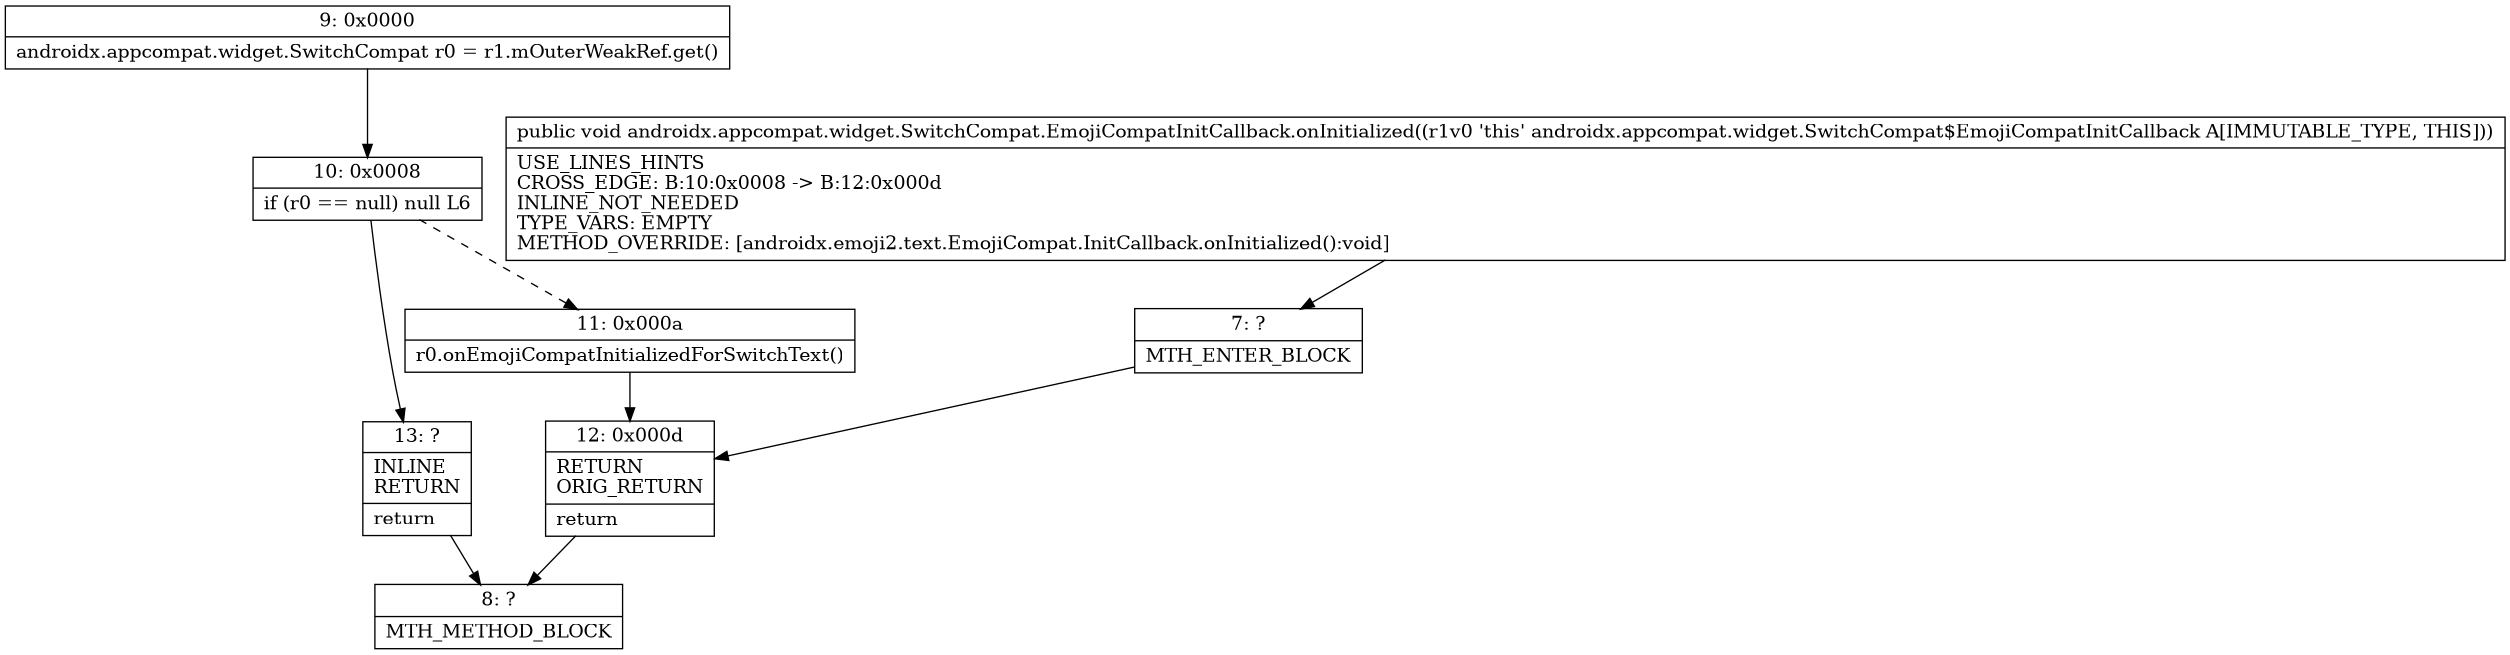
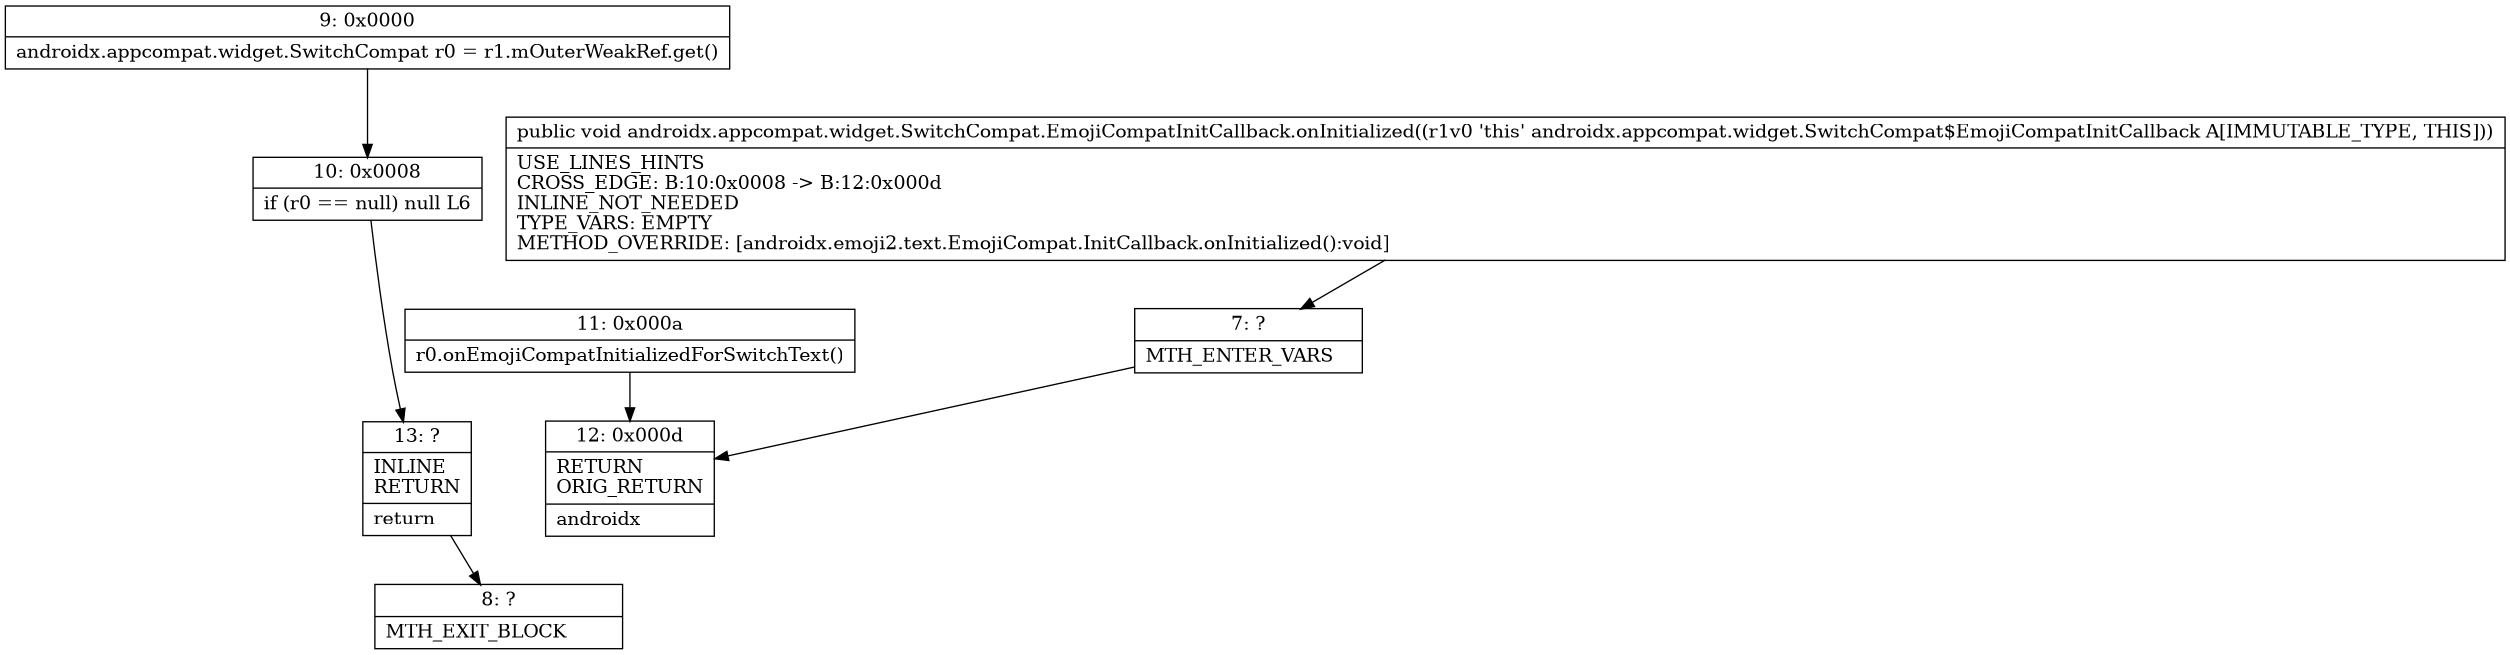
  digraph {
    node [shape=record]
-   n1 [label="{7\:\ ?|MTH_ENTER_BLOCK\l}"]
-   n2 [label="{12\:\ 0x000d|RETURN\lORIG_RETURN\l|return\l}"]
+   n1 [label="{7\:\ ?|MTH_ENTER_VARS\l}"]
+   n2 [label="{12\:\ 0x000d|RETURN\lORIG_RETURN\l|androidx\l}"]
    n3 [label="{9\:\ 0x0000|androidx.appcompat.widget.SwitchCompat r0 = r1.mOuterWeakRef.get()\l}"]
    n4 [label="{10\:\ 0x0008|if (r0 == null) null L6\l}"]
    n5 [label="{11\:\ 0x000a|r0.onEmojiCompatInitializedForSwitchText()\l}"]
    n6 [label="{13\:\ ?|INLINE\lRETURN\l|return\l}"]
-   n7 [label="{8\:\ ?|MTH_METHOD_BLOCK\l}"]
+   n7 [label="{8\:\ ?|MTH_EXIT_BLOCK\l}"]
    n8 [label="{public void androidx.appcompat.widget.SwitchCompat.EmojiCompatInitCallback.onInitialized((r1v0 'this' androidx.appcompat.widget.SwitchCompat$EmojiCompatInitCallback A[IMMUTABLE_TYPE, THIS]))  | USE_LINES_HINTS\lCROSS_EDGE: B:10:0x0008 \-\> B:12:0x000d\lINLINE_NOT_NEEDED\lTYPE_VARS: EMPTY\lMETHOD_OVERRIDE: [androidx.emoji2.text.EmojiCompat.InitCallback.onInitialized():void]\l}"]
    n1 -> n2
-   n2 -> n7
    n3 -> n4
-   n4 -> n5 [style=dashed]
    n4 -> n6
    n5 -> n2
    n6 -> n7
    n8 -> n1
  }
